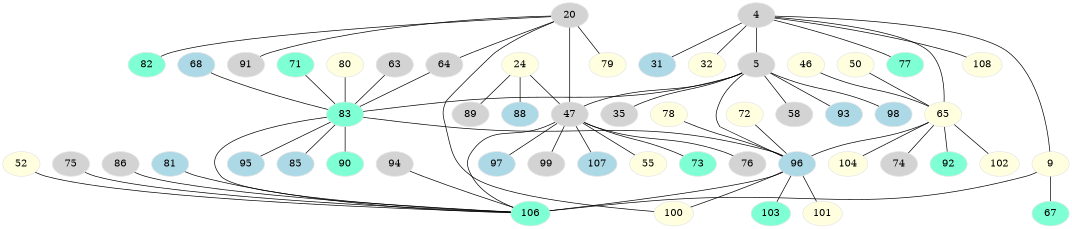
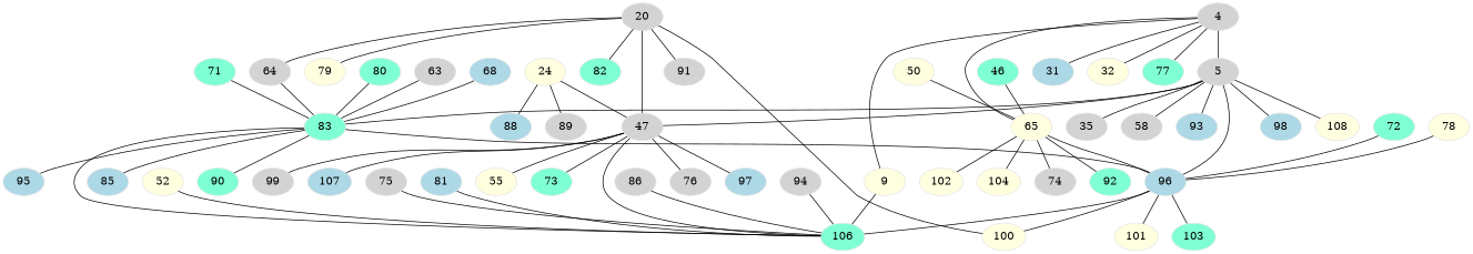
  graph {
    node [color=gray90 fillcolor=lightgrey style=filled]
    4 [super="+1"]
    5 [super="+3"]
    9 [fillcolor=lightyellow super="+6"]
    31 [fillcolor=lightblue super="+26"]
    32 [fillcolor=lightyellow]
    65 [fillcolor=lightyellow super="+14+30+41+43"]
    77 [fillcolor=aquamarine super="+57"]
    35
    47 [super="+19+27"]
    58
    83 [fillcolor=aquamarine super="+25+34+36+61+62"]
    93 [fillcolor=lightblue]
    96 [fillcolor=lightblue super="+15+33"]
    98 [fillcolor=lightblue super="+49"]
    108 [fillcolor=lightyellow super="+66"]
-   67 [fillcolor=aquamarine]
    106 [fillcolor=aquamarine super="+105+38+48"]
    74
    92 [fillcolor=aquamarine]
    102 [fillcolor=lightyellow super="+87"]
    104 [fillcolor=lightyellow]
    55 [fillcolor=lightyellow]
    73 [fillcolor=aquamarine]
    76
    97 [fillcolor=lightblue]
    99 [super="+37+69"]
    107 [fillcolor=lightblue]
    85 [fillcolor=lightblue]
    90 [fillcolor=aquamarine]
    95 [fillcolor=lightblue]
    100 [fillcolor=lightyellow]
    101 [fillcolor=lightyellow]
    103 [fillcolor=aquamarine]
    20 [super="+17"]
    64
    79 [fillcolor=lightyellow]
    82 [fillcolor=aquamarine super="+70"]
    91
    24 [fillcolor=lightyellow super="+23"]
    88 [fillcolor=lightblue]
    89 [super="+51"]
-   46 [fillcolor=lightyellow]
+   46 [fillcolor=aquamarine]
    50 [fillcolor=lightyellow]
    52 [fillcolor=lightyellow]
    63
    68 [fillcolor=lightblue]
    71 [fillcolor=aquamarine]
-   72 [fillcolor=lightyellow super="+54"]
+   72 [fillcolor=aquamarine super="+54"]
    75
    78 [fillcolor=lightyellow]
-   80 [fillcolor=lightyellow super="+56+60"]
+   80 [fillcolor=aquamarine super="+56+60"]
    81 [fillcolor=lightblue]
    86
    94
    4 -- 5 [weight=6]
    4 -- 9
    4 -- 31
    4 -- 32
    4 -- 65
    4 -- 77
    5 -- 35
    5 -- 47 [weight=3]
    5 -- 58
    5 -- 83 [weight=2]
    5 -- 93
    5 -- 96
    5 -- 98
-   4 -- 108
-   9 -- 67
+   5 -- 108
    9 -- 106 [weight=6]
    65 -- 96 [weight=6]
    65 -- 74
    65 -- 92
    65 -- 102
    65 -- 104
    47 -- 106
    47 -- 55
    47 -- 73
    47 -- 76
    47 -- 97
    47 -- 99
    47 -- 107
    83 -- 96
    83 -- 106
    83 -- 85
    83 -- 90
    83 -- 95
    96 -- 106
    96 -- 100
    96 -- 101
    96 -- 103
    20 -- 47 [weight=6]
    20 -- 100
    20 -- 64
    20 -- 79
    20 -- 82
    20 -- 91
    64 -- 83
    24 -- 47
    24 -- 88
    24 -- 89
    46 -- 65
    50 -- 65
    52 -- 106
    63 -- 83
    68 -- 83
    71 -- 83
    72 -- 96
    75 -- 106
    78 -- 96
    80 -- 83
    81 -- 106
    86 -- 106
    94 -- 106
  }
